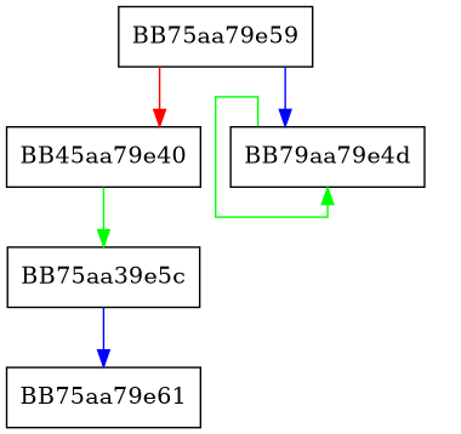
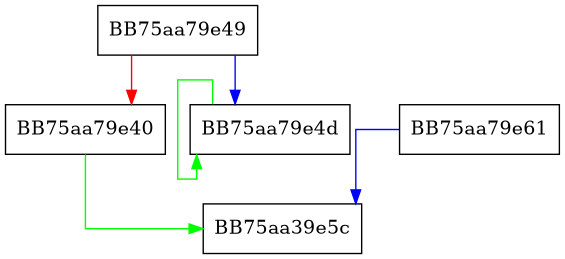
  digraph {
    splines=ortho
    node [shape=box]
    edge [color=blue]
    n1 [label=BB75aa39e5c]
-   BB75aa79e40 [label=BB45aa79e40]
+   BB75aa79e40
    BB75aa79e61
-   BB75aa79e49 [label=BB75aa79e59]
-   BB75aa79e4d [label=BB79aa79e4d]
-   n1 -> BB75aa79e61
+   BB75aa79e49
+   BB75aa79e4d
+   BB75aa79e61 -> n1
    BB75aa79e40 -> n1 [color=green]
    BB75aa79e49 -> BB75aa79e40 [color=red]
    BB75aa79e49 -> BB75aa79e4d
    BB75aa79e4d -> BB75aa79e4d [color=green]
  }
